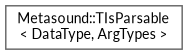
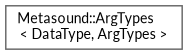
  digraph {
    rankdir=LR
    fontname=Lato
-   n1 [color=grey40 fillcolor=white fontname=Lato fontsize=10 height=0.2 label="Metasound::TIsParsable\l\< DataType, ArgTypes \>" shape=box style=filled width=0.4]
+   n1 [color=grey40 fillcolor=white fontname=Lato fontsize=10 height=0.2 label="Metasound::ArgTypes\l\< DataType, ArgTypes \>" shape=box style=filled width=0.4]
  }
